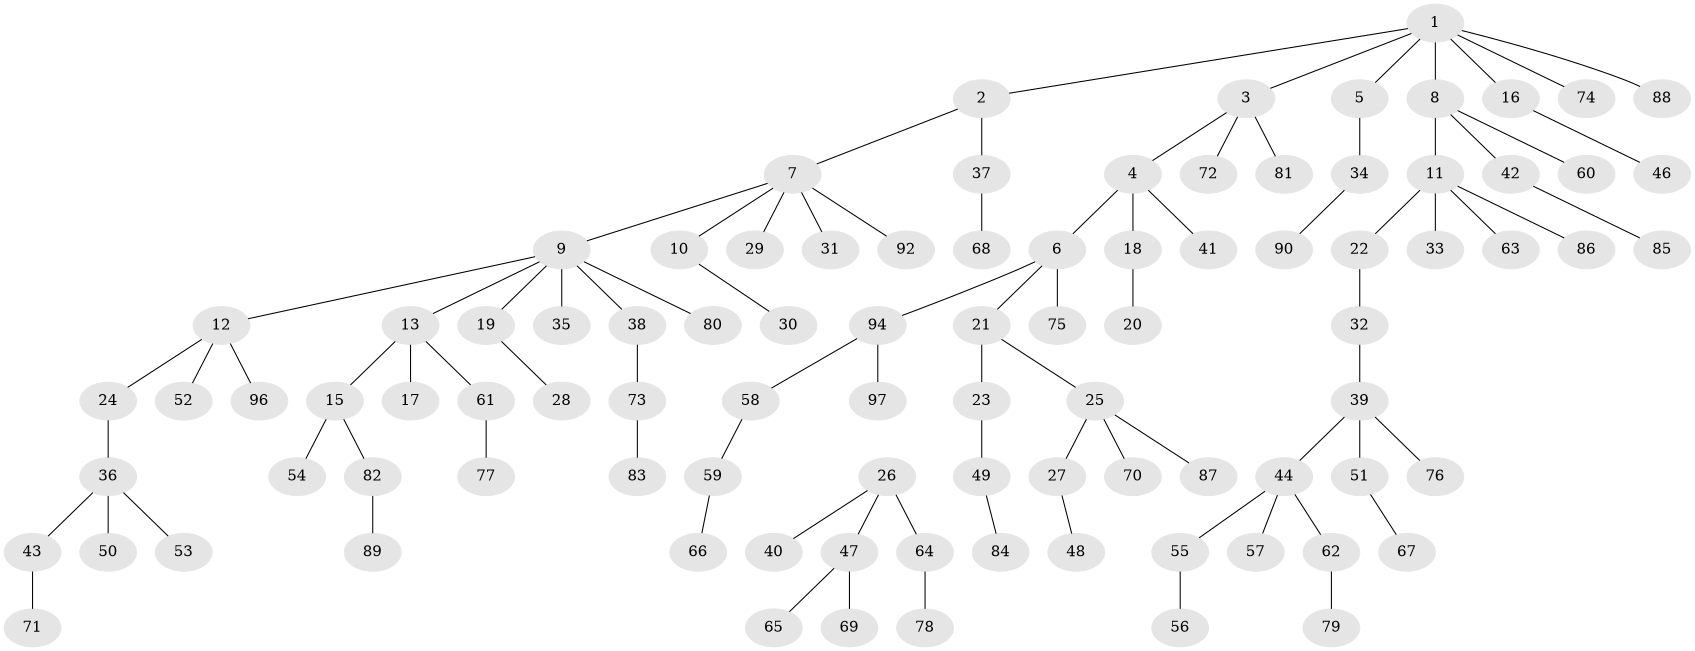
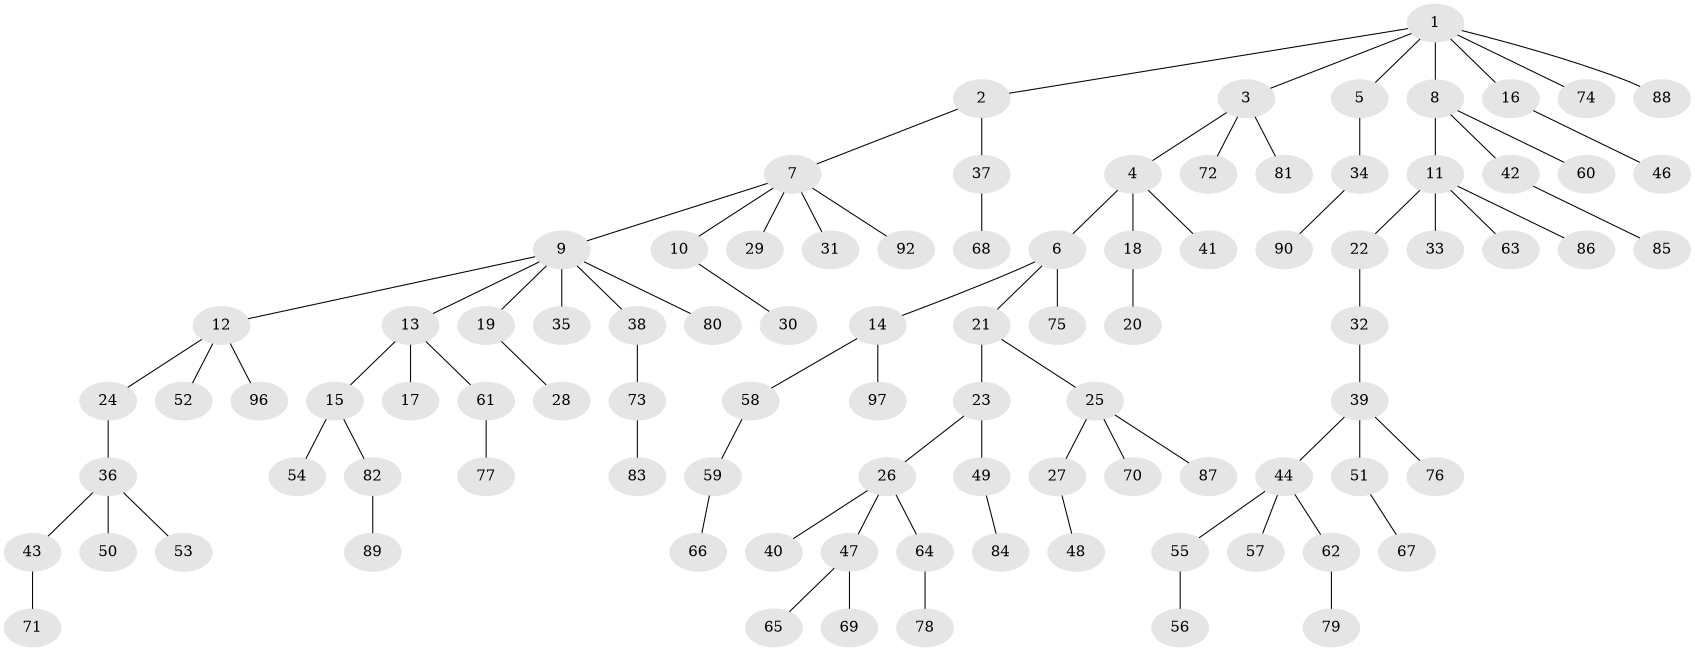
  graph {
    node [color=gray90 style=filled]
    1
    2
    3
    5
    8
    16
    74
    88
    7
    37
    4
    72
    81
    34
    11
    42
    60
    46
    9
    10
    29
    31
    92
    68
    6
    18
    41
-   14 [label=94]
+   14
    21
    75
    20
    90
    58
    n34 [label=97]
    23
    25
    12
    13
    19
    35
    38
    80
    30
    22
    33
    63
    86
    85
    24
    52
    n51 [label=96]
    15
    17
    61
    28
    73
    32
    36
    54
    82
    77
    59
    89
    26
    49
    27
    70
    87
    39
    40
    47
    64
    84
    43
    50
    53
    48
    65
    69
    78
    44
    51
    76
    71
    83
    55
    57
    62
    67
    56
    79
    66
    1 -- 2
    1 -- 3
    1 -- 5
    1 -- 8
    1 -- 16
    1 -- 74
    1 -- 88
    2 -- 7
    2 -- 37
    3 -- 4
    3 -- 72
    3 -- 81
    5 -- 34
    8 -- 11
    8 -- 42
    8 -- 60
    16 -- 46
    7 -- 9
    7 -- 10
    7 -- 29
    7 -- 31
    7 -- 92
    37 -- 68
    4 -- 6
    4 -- 18
    4 -- 41
    34 -- 90
    11 -- 22
    11 -- 33
    11 -- 63
    11 -- 86
    42 -- 85
    9 -- 12
    9 -- 13
    9 -- 19
    9 -- 35
    9 -- 38
    9 -- 80
    10 -- 30
    6 -- 14
    6 -- 21
    6 -- 75
    18 -- 20
    14 -- 58
    14 -- n34
    21 -- 23
    21 -- 25
    58 -- 59
+   23 -- 26
    23 -- 49
    25 -- 27
    25 -- 70
    25 -- 87
    12 -- 24
    12 -- 52
    12 -- n51
    13 -- 15
    13 -- 17
    13 -- 61
    19 -- 28
    38 -- 73
    22 -- 32
    24 -- 36
    15 -- 54
    15 -- 82
    61 -- 77
    73 -- 83
    32 -- 39
    36 -- 43
    36 -- 50
    36 -- 53
    82 -- 89
    59 -- 66
    26 -- 40
    26 -- 47
    26 -- 64
    49 -- 84
    27 -- 48
    39 -- 44
    39 -- 51
    39 -- 76
    47 -- 65
    47 -- 69
    64 -- 78
    43 -- 71
    44 -- 55
    44 -- 57
    44 -- 62
    51 -- 67
    55 -- 56
    62 -- 79
  }
